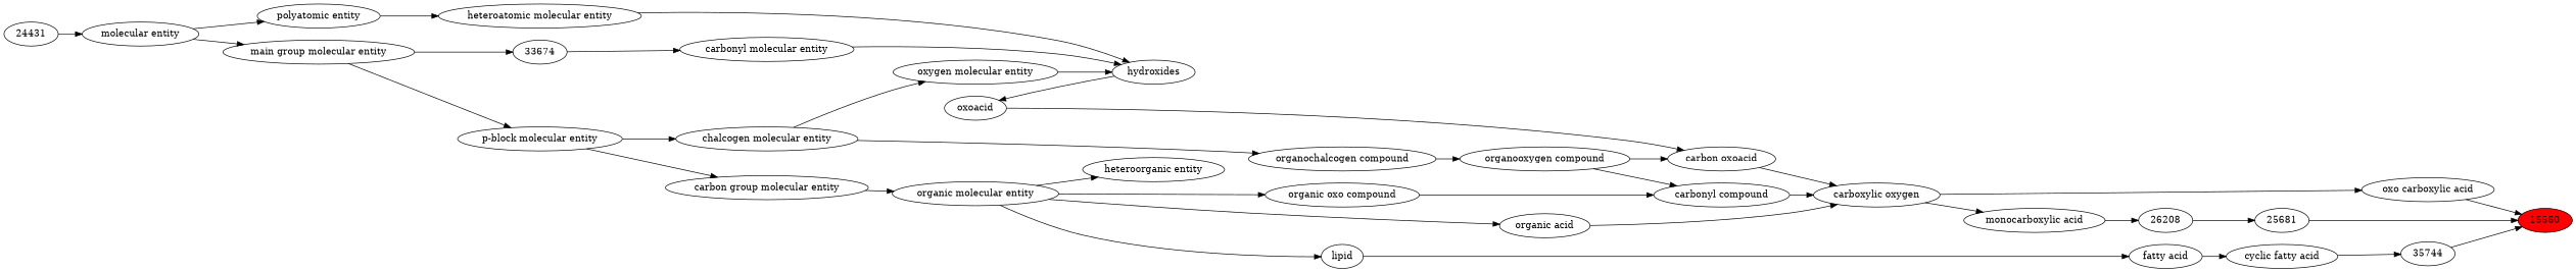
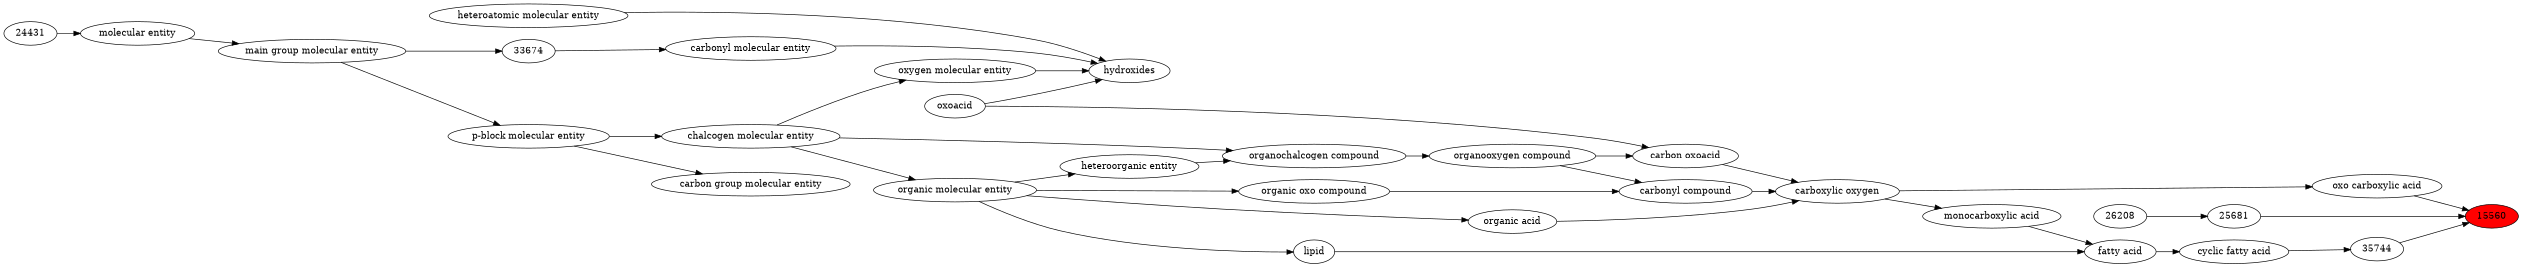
  digraph {
    rankdir=LR
    n1 [fillcolor=red label=15560 style=filled]
    n2 [label=26208]
    n3 [label=25681]
    n4 [label=35744]
    n5 [label="oxo carboxylic acid"]
    n6 [label="fatty acid"]
    n7 [label="cyclic fatty acid"]
    n8 [label="carboxylic oxygen"]
    n9 [label="monocarboxylic acid"]
    n10 [label=lipid]
    n11 [label="carbonyl compound"]
    n12 [label="carbon oxoacid"]
    n13 [label="organic acid"]
    n14 [label="organic molecular entity"]
    n15 [label="organic oxo compound"]
    n16 [label="heteroorganic entity"]
    n17 [label="organochalcogen compound"]
    n18 [label="organooxygen compound"]
    n19 [label=oxoacid]
    n20 [label="carbon group molecular entity"]
    n21 [label="oxygen molecular entity"]
    n22 [label=hydroxides]
    n23 [label="p-block molecular entity"]
    n24 [label="chalcogen molecular entity"]
    n25 [label="carbonyl molecular entity"]
    n26 [label="heteroatomic molecular entity"]
    n27 [label="main group molecular entity"]
    n28 [label=33674]
-   n29 [label="polyatomic entity"]
    n30 [label="molecular entity"]
    n31 [label=24431]
    n2 -> n3
    n3 -> n1
    n4 -> n1
    n5 -> n1
    n6 -> n7
    n7 -> n4
    n8 -> n5
    n8 -> n9
-   n9 -> n2
+   n9 -> n6
    n10 -> n6
    n11 -> n8
    n12 -> n8
    n13 -> n8
    n14 -> n10
    n14 -> n13
    n14 -> n15
    n14 -> n16
    n15 -> n11
+   n16 -> n17
    n17 -> n18
    n18 -> n11
    n18 -> n12
    n19 -> n12
-   n20 -> n14
+   n24 -> n14
    n21 -> n22
-   n22 -> n19
+   n19 -> n22
    n23 -> n20
    n23 -> n24
    n24 -> n17
    n24 -> n21
    n25 -> n22
    n26 -> n22
    n27 -> n23
    n27 -> n28
    n28 -> n25
-   n29 -> n26
    n30 -> n27
-   n30 -> n29
    n31 -> n30
  }
